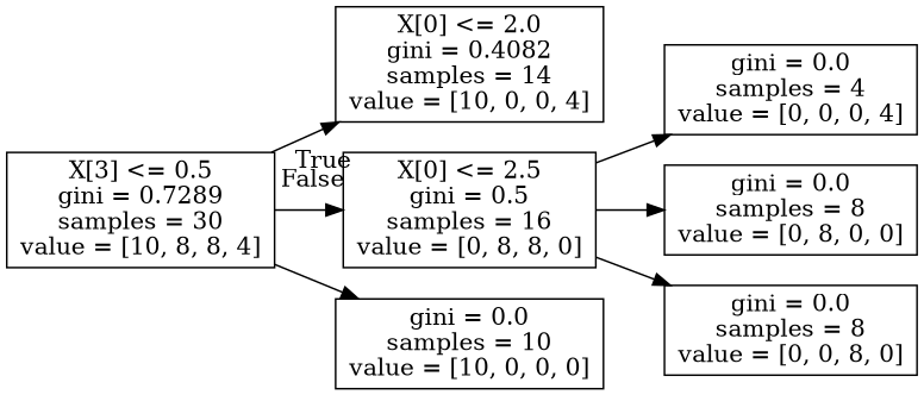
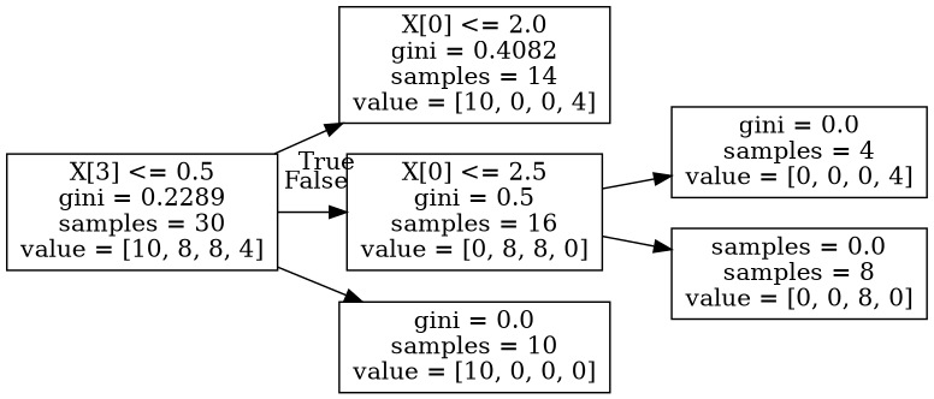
  digraph {
    rankdir=LR
    node [shape=box]
-   n1 [label="X[3] <= 0.5\ngini = 0.7289\nsamples = 30\nvalue = [10, 8, 8, 4]"]
+   n1 [label="X[3] <= 0.5\ngini = 0.2289\nsamples = 30\nvalue = [10, 8, 8, 4]"]
    n2 [label="X[0] <= 2.0\ngini = 0.4082\nsamples = 14\nvalue = [10, 0, 0, 4]"]
    n3 [label="X[0] <= 2.5\ngini = 0.5\nsamples = 16\nvalue = [0, 8, 8, 0]"]
    n4 [label="gini = 0.0\nsamples = 10\nvalue = [10, 0, 0, 0]"]
    n5 [label="gini = 0.0\nsamples = 4\nvalue = [0, 0, 0, 4]"]
-   n6 [label="gini = 0.0\nsamples = 8\nvalue = [0, 8, 0, 0]"]
-   n7 [label="gini = 0.0\nsamples = 8\nvalue = [0, 0, 8, 0]"]
+   n7 [label="samples = 0.0\nsamples = 8\nvalue = [0, 0, 8, 0]"]
    n1 -> n2 [headlabel=True labelangle=45 labeldistance=2.5]
    n1 -> n3 [headlabel=False labelangle=-45 labeldistance=2.5]
    n1 -> n4
    n3 -> n5
-   n3 -> n6
    n3 -> n7
  }
